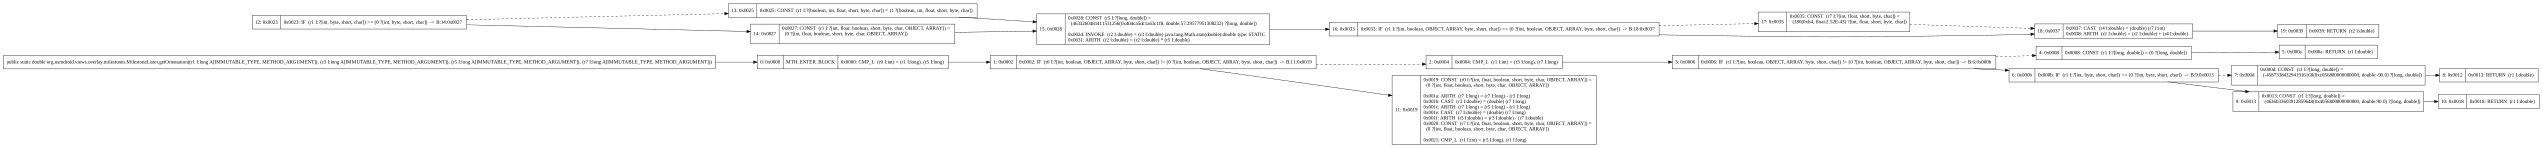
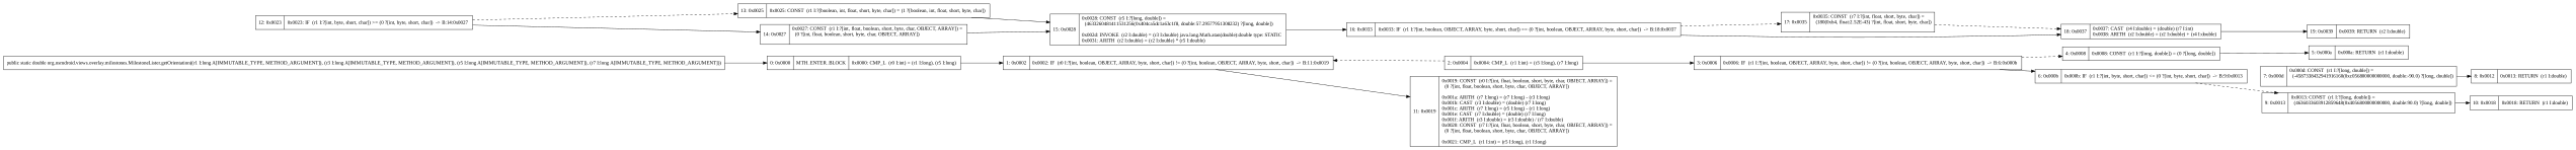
  digraph {
    fontname="Liberation Serif"
    rankdir=LR
    node [fontname="Liberation Serif" shape=record]
    edge [fontname="Liberation Serif"]
    n1 [label="{0\:\ 0x0000|MTH_ENTER_BLOCK\l|0x0000: CMP_L  (r0 I:int) = (r1 I:long), (r5 I:long) \l}"]
    n2 [label="{1\:\ 0x0002|0x0002: IF  (r0 I:?[int, boolean, OBJECT, ARRAY, byte, short, char]) != (0 ?[int, boolean, OBJECT, ARRAY, byte, short, char])  \-\> B:11:0x0019 \l}"]
    n3 [label="{2\:\ 0x0004|0x0004: CMP_L  (r1 I:int) = (r3 I:long), (r7 I:long) \l}"]
    n4 [label="{11\:\ 0x0019|0x0019: CONST  (r0 I:?[int, float, boolean, short, byte, char, OBJECT, ARRAY]) = \l  (0 ?[int, float, boolean, short, byte, char, OBJECT, ARRAY])\l \l0x001a: ARITH  (r7 I:long) = (r7 I:long) \- (r3 I:long) \l0x001b: CAST  (r3 I:double) = (double) (r7 I:long) \l0x001c: ARITH  (r7 I:long) = (r5 I:long) \- (r1 I:long) \l0x001e: CAST  (r7 I:double) = (double) (r7 I:long) \l0x001f: ARITH  (r3 I:double) = (r3 I:double) \/ (r7 I:double) \l0x0020: CONST  (r7 I:?[int, float, boolean, short, byte, char, OBJECT, ARRAY]) = \l  (0 ?[int, float, boolean, short, byte, char, OBJECT, ARRAY])\l \l0x0021: CMP_L  (r1 I:int) = (r5 I:long), (r1 I:long) \l}"]
    n5 [label="{3\:\ 0x0006|0x0006: IF  (r1 I:?[int, boolean, OBJECT, ARRAY, byte, short, char]) != (0 ?[int, boolean, OBJECT, ARRAY, byte, short, char])  \-\> B:6:0x000b \l}"]
    n6 [label="{4\:\ 0x0008|0x0008: CONST  (r1 I:?[long, double]) = (0 ?[long, double]) \l}"]
    n7 [label="{6\:\ 0x000b|0x000b: IF  (r1 I:?[int, byte, short, char]) \<= (0 ?[int, byte, short, char])  \-\> B:9:0x0013 \l}"]
    n8 [label="{5\:\ 0x000a|0x000a: RETURN  (r1 I:double) \l}"]
    n9 [label="{7\:\ 0x000d|0x000d: CONST  (r1 I:?[long, double]) = \l  (\-4587338432941916160(0xc056800000000000, double:\-90.0) ?[long, double])\l \l}"]
    n10 [label="{9\:\ 0x0013|0x0013: CONST  (r1 I:?[long, double]) = \l  (4636033603912859648(0x4056800000000000, double:90.0) ?[long, double])\l \l}"]
    n11 [label="{8\:\ 0x0012|0x0013: RETURN  (r1 I:double) \l}"]
    n12 [label="{10\:\ 0x0018|0x0018: RETURN  (r1 I:double) \l}"]
    n13 [label="{12\:\ 0x0023|0x0023: IF  (r1 I:?[int, byte, short, char]) \>= (0 ?[int, byte, short, char])  \-\> B:14:0x0027 \l}"]
    n14 [label="{13\:\ 0x0025|0x0025: CONST  (r1 I:?[boolean, int, float, short, byte, char]) = (1 ?[boolean, int, float, short, byte, char]) \l}"]
    n15 [label="{14\:\ 0x0027|0x0027: CONST  (r1 I:?[int, float, boolean, short, byte, char, OBJECT, ARRAY]) = \l  (0 ?[int, float, boolean, short, byte, char, OBJECT, ARRAY])\l \l}"]
    n16 [label="{15\:\ 0x0028|0x0028: CONST  (r5 I:?[long, double]) = \l  (4633260481411531256(0x404ca5dc1a63c1f8, double:57.29577951308232) ?[long, double])\l \l0x002d: INVOKE  (r2 I:double) = (r3 I:double) java.lang.Math.atan(double):double type: STATIC \l0x0031: ARITH  (r2 I:double) = (r2 I:double) * (r5 I:double) \l}"]
    n17 [label="{16\:\ 0x0033|0x0033: IF  (r1 I:?[int, boolean, OBJECT, ARRAY, byte, short, char]) == (0 ?[int, boolean, OBJECT, ARRAY, byte, short, char])  \-\> B:18:0x0037 \l}"]
    n18 [label="{17\:\ 0x0035|0x0035: CONST  (r7 I:?[int, float, short, byte, char]) = \l  (180(0xb4, float:2.52E\-43) ?[int, float, short, byte, char])\l \l}"]
    n19 [label="{18\:\ 0x0037|0x0037: CAST  (r4 I:double) = (double) (r7 I:int) \l0x0038: ARITH  (r2 I:double) = (r2 I:double) + (r4 I:double) \l}"]
    n20 [label="{19\:\ 0x0039|0x0039: RETURN  (r2 I:double) \l}"]
    n21 [label="{public static double org.osmdroid.views.overlay.milestones.MilestoneLister.getOrientation((r1 I:long A[IMMUTABLE_TYPE, METHOD_ARGUMENT]), (r3 I:long A[IMMUTABLE_TYPE, METHOD_ARGUMENT]), (r5 I:long A[IMMUTABLE_TYPE, METHOD_ARGUMENT]), (r7 I:long A[IMMUTABLE_TYPE, METHOD_ARGUMENT])) }"]
    n1 -> n2
-   n2 -> n3 [style=dashed]
+   n3 -> n2 [style=dashed]
    n2 -> n4
    n3 -> n5
    n5 -> n6 [style=dashed]
    n5 -> n7
    n6 -> n8
-   n7 -> n9 [style=dashed]
-   n7 -> n10
+   n7 -> n10 [style=dashed]
    n9 -> n11
    n10 -> n12
    n13 -> n14 [style=dashed]
    n13 -> n15
    n14 -> n16
    n15 -> n16
    n16 -> n17
    n17 -> n18 [style=dashed]
    n17 -> n19
    n18 -> n19 [style=dashed]
    n19 -> n20
    n21 -> n1
  }
